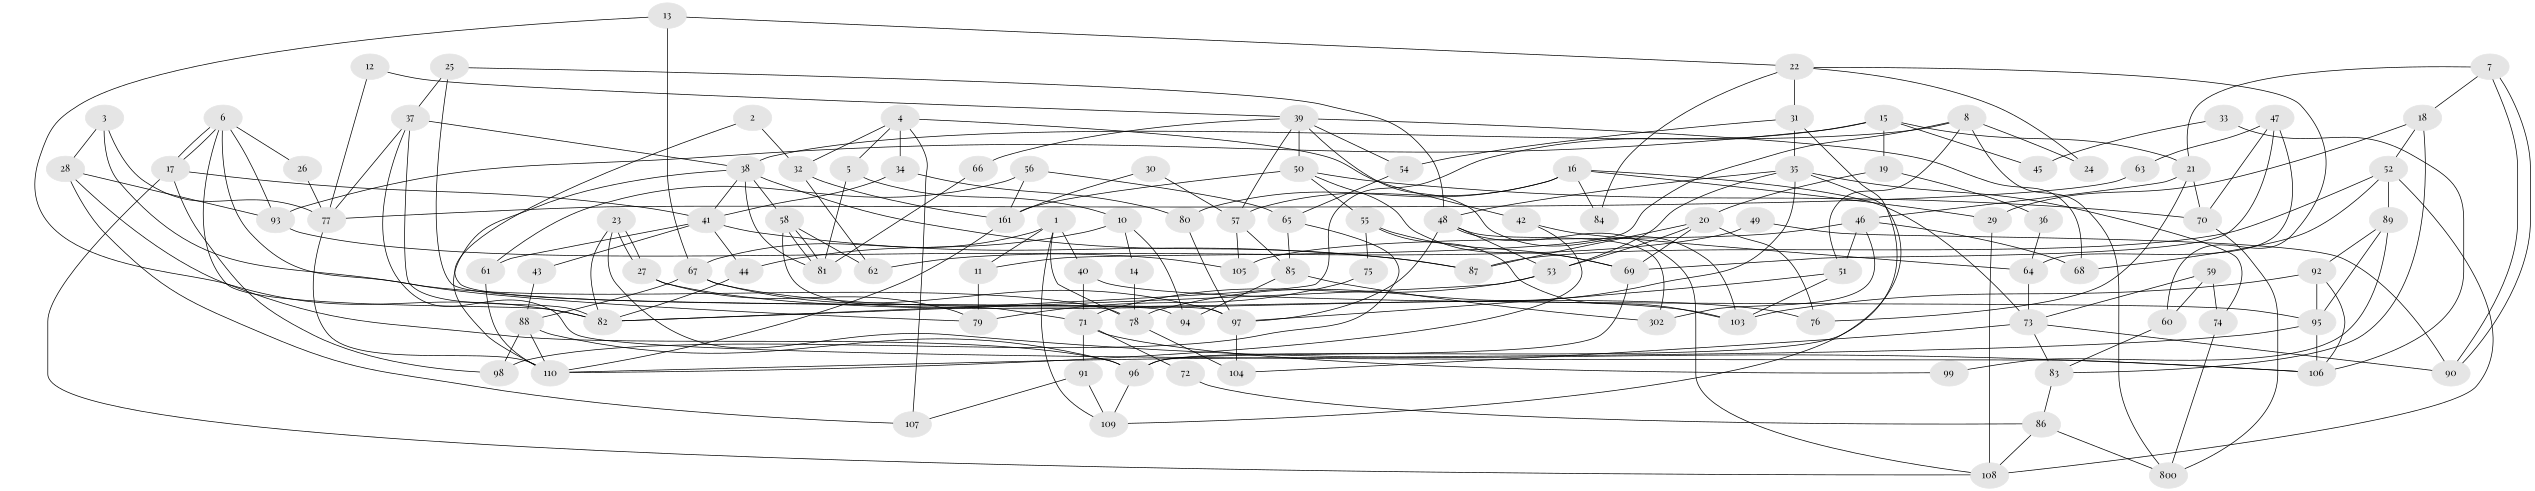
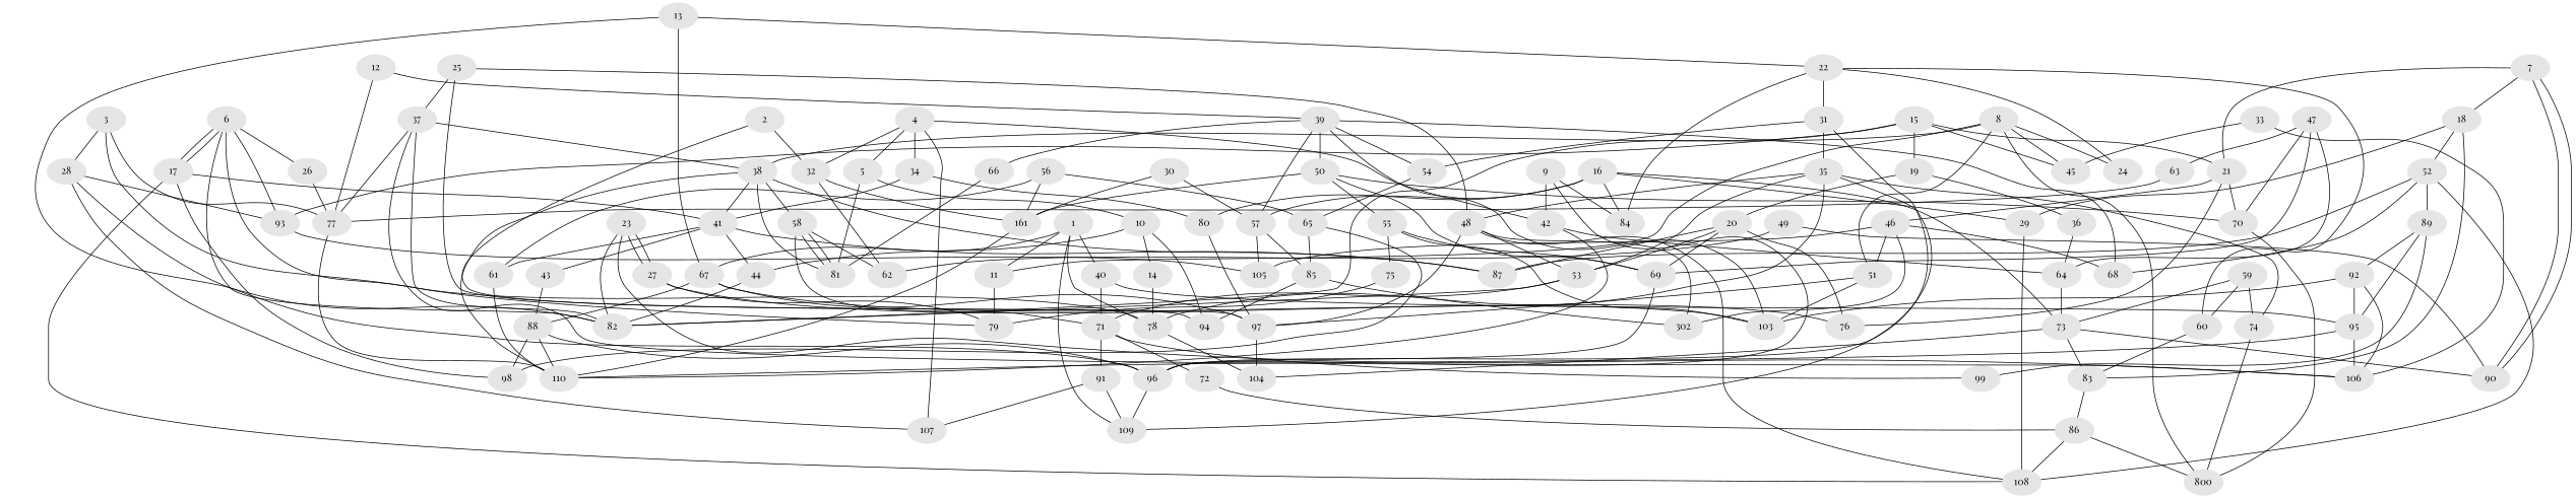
  graph {
    fontname="Playfair Display"
    node [color=gray90 fontname="Playfair Display" style=filled]
    edge [fontname="Playfair Display"]
    1
    11
    40
    67
    78
    109
    79
    71
    95
    97
    103
    88
    104
    2
    32
    n16 [label=161]
    62
    3
    28
    77
    107
    93
    96
    60
    83
    110
    4
    5
    34
    42
    10
    81
    80
    41
    64
    14
    44
    94
    6
    17
    26
    82
    98
    108
    105
    7
    18
    21
    90
    29
    52
    76
    46
    70
    8
    24
    38
    45
    51
    n60 [label=800]
    87
    58
+   9
    84
    12
    39
    57
    54
    50
    66
    68
    13
    22
    31
    15
    19
    20
    36
    16
    73
    85
    43
    61
    89
    86
    53
    69
    n88 [label=302]
    35
    23
    27
    106
    25
    37
    48
    30
    74
    65
    33
    55
    72
    91
    99
    47
    63
    49
    75
    92
    56
    59
    1 -- 11
    1 -- 40
    1 -- 67
    1 -- 78
    1 -- 109
    11 -- 79
    40 -- 71
    40 -- 95
    67 -- 97
    67 -- 103
    67 -- 88
    78 -- 104
    71 -- 72
    71 -- 91
    71 -- 99
    95 -- 110
    95 -- 106
    97 -- 104
    88 -- 96
    88 -- 110
    88 -- 98
    2 -- 97
    2 -- 32
    32 -- n16
    32 -- 62
    n16 -- 110
    3 -- 78
    3 -- 28
    3 -- 77
    28 -- 107
    28 -- 93
    28 -- 96
    77 -- 110
    93 -- 105
    96 -- 109
    60 -- 83
    83 -- 86
    4 -- 32
    4 -- 107
    4 -- 5
    4 -- 34
    4 -- 42
    5 -- 10
    5 -- 81
    34 -- 80
    34 -- 41
    42 -- 110
    42 -- 64
    10 -- 14
    10 -- 44
    10 -- 94
    80 -- 97
    41 -- 44
    41 -- 87
    41 -- 43
    41 -- 61
    64 -- 73
    14 -- 78
    44 -- 82
    6 -- 79
    6 -- 93
    6 -- 17
    6 -- 17
    6 -- 26
    6 -- 82
    17 -- 41
    17 -- 98
    17 -- 108
    26 -- 77
    7 -- 18
    7 -- 21
    7 -- 90
    7 -- 90
    18 -- 83
    18 -- 29
    18 -- 52
    21 -- 76
    21 -- 46
    21 -- 70
    29 -- 108
    52 -- 108
    52 -- 87
    52 -- 68
    52 -- 89
    46 -- 105
    46 -- 51
    46 -- 68
    46 -- n88
    70 -- n60
    8 -- 11
    8 -- 24
    8 -- 38
+   8 -- 45
    8 -- 51
    8 -- n60
    38 -- 110
    38 -- 81
    38 -- 41
    38 -- 87
    38 -- 58
    51 -- 97
    51 -- 103
    58 -- 71
    58 -- 62
    58 -- 81
    58 -- 81
+   9 -- 96
+   9 -- 42
+   9 -- 84
    12 -- 77
    12 -- 39
    39 -- 103
    39 -- 57
    39 -- 54
    39 -- 50
    39 -- 66
    39 -- 68
    57 -- 105
    57 -- 85
    54 -- 65
    50 -- n16
    50 -- 70
    50 -- 69
    50 -- 55
    66 -- 81
    13 -- 67
    13 -- 82
    13 -- 22
    22 -- 60
    22 -- 24
    22 -- 84
    22 -- 31
    31 -- 96
    31 -- 54
    31 -- 35
    15 -- 93
    15 -- 82
    15 -- 21
    15 -- 45
    15 -- 19
    19 -- 20
    19 -- 36
    20 -- 76
    20 -- 87
    20 -- 53
    20 -- 69
    36 -- 64
    16 -- 80
    16 -- 29
    16 -- 84
    16 -- 57
    16 -- 73
    73 -- 104
    73 -- 83
    73 -- 90
    85 -- 94
    85 -- n88
    43 -- 88
    61 -- 110
    89 -- 95
    89 -- 99
    89 -- 92
    86 -- 108
    86 -- n60
    53 -- 71
    53 -- 82
    69 -- 96
    35 -- 78
    35 -- 109
    35 -- 53
    35 -- 48
    35 -- 74
    23 -- 82
    23 -- 27
    23 -- 27
    23 -- 106
    27 -- 79
    27 -- 76
    25 -- 94
    25 -- 37
    25 -- 48
    37 -- 77
    37 -- 82
    37 -- 38
    37 -- 106
    48 -- 97
    48 -- 108
    48 -- 53
    48 -- n88
    30 -- n16
    30 -- 57
    74 -- n60
    65 -- 98
    65 -- 85
    33 -- 45
    33 -- 106
    55 -- 103
    55 -- 69
    55 -- 75
    72 -- 86
    91 -- 109
    91 -- 107
    47 -- 64
    47 -- 70
    47 -- 69
    47 -- 63
    63 -- 77
    49 -- 62
    49 -- 90
    75 -- 79
    92 -- 95
    92 -- 103
    92 -- 106
    56 -- n16
    56 -- 61
    56 -- 65
    59 -- 60
    59 -- 73
    59 -- 74
  }
